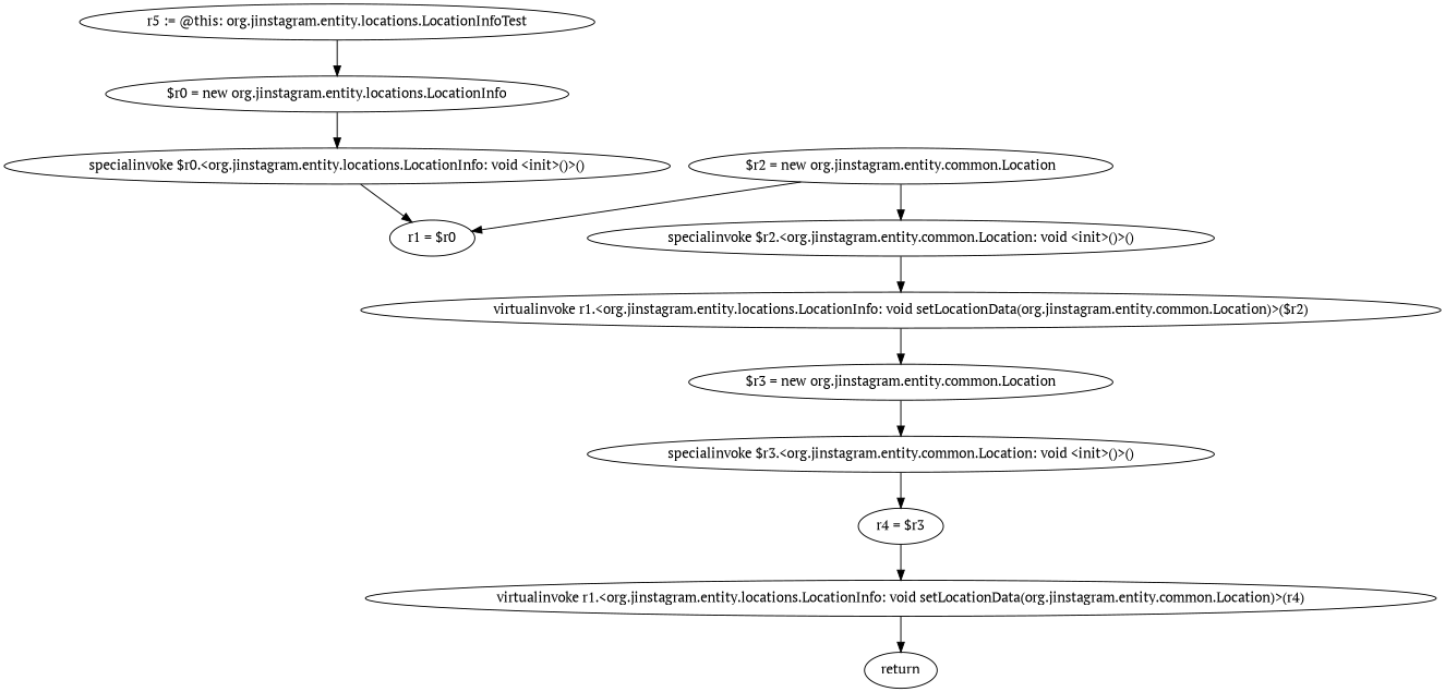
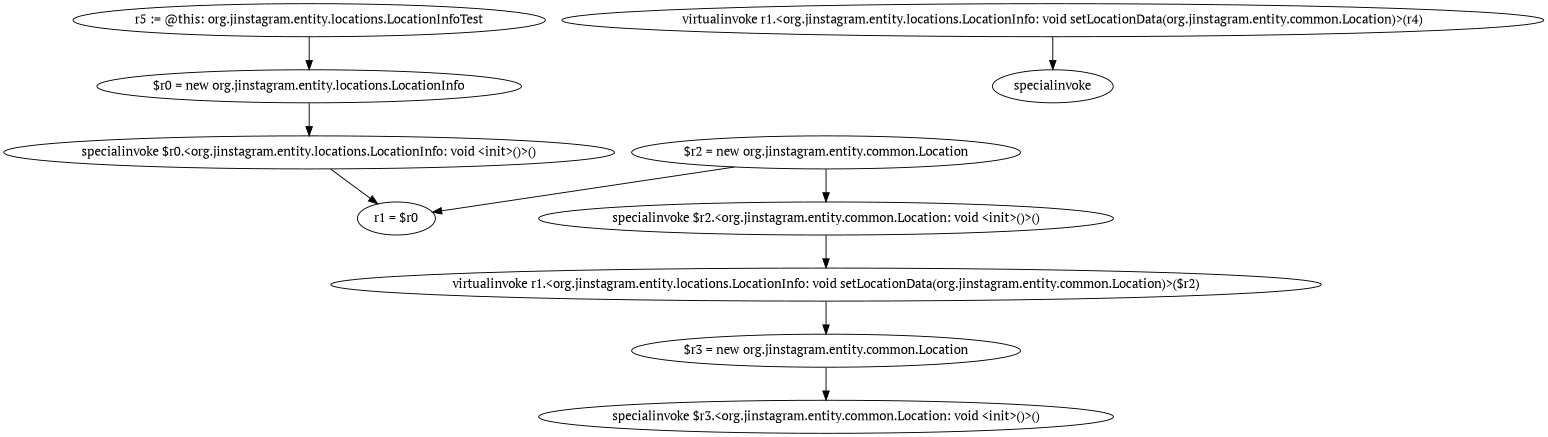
  digraph {
    fontname="PT Serif"
    node [fontname="PT Serif"]
    edge [fontname="PT Serif"]
    "r5 := @this: org.jinstagram.entity.locations.LocationInfoTest"
    "$r0 = new org.jinstagram.entity.locations.LocationInfo"
    "specialinvoke $r0.<org.jinstagram.entity.locations.LocationInfo: void <init>()>()"
    "r1 = $r0"
    "$r2 = new org.jinstagram.entity.common.Location"
    "specialinvoke $r2.<org.jinstagram.entity.common.Location: void <init>()>()"
    "virtualinvoke r1.<org.jinstagram.entity.locations.LocationInfo: void setLocationData(org.jinstagram.entity.common.Location)>($r2)"
    "$r3 = new org.jinstagram.entity.common.Location"
    "specialinvoke $r3.<org.jinstagram.entity.common.Location: void <init>()>()"
-   "r4 = $r3"
    "virtualinvoke r1.<org.jinstagram.entity.locations.LocationInfo: void setLocationData(org.jinstagram.entity.common.Location)>(r4)"
-   return
+   return [label=specialinvoke]
    "r5 := @this: org.jinstagram.entity.locations.LocationInfoTest" -> "$r0 = new org.jinstagram.entity.locations.LocationInfo"
    "$r0 = new org.jinstagram.entity.locations.LocationInfo" -> "specialinvoke $r0.<org.jinstagram.entity.locations.LocationInfo: void <init>()>()"
    "specialinvoke $r0.<org.jinstagram.entity.locations.LocationInfo: void <init>()>()" -> "r1 = $r0"
    "$r2 = new org.jinstagram.entity.common.Location" -> "r1 = $r0"
    "$r2 = new org.jinstagram.entity.common.Location" -> "specialinvoke $r2.<org.jinstagram.entity.common.Location: void <init>()>()"
    "specialinvoke $r2.<org.jinstagram.entity.common.Location: void <init>()>()" -> "virtualinvoke r1.<org.jinstagram.entity.locations.LocationInfo: void setLocationData(org.jinstagram.entity.common.Location)>($r2)"
    "virtualinvoke r1.<org.jinstagram.entity.locations.LocationInfo: void setLocationData(org.jinstagram.entity.common.Location)>($r2)" -> "$r3 = new org.jinstagram.entity.common.Location"
    "$r3 = new org.jinstagram.entity.common.Location" -> "specialinvoke $r3.<org.jinstagram.entity.common.Location: void <init>()>()"
-   "specialinvoke $r3.<org.jinstagram.entity.common.Location: void <init>()>()" -> "r4 = $r3"
-   "r4 = $r3" -> "virtualinvoke r1.<org.jinstagram.entity.locations.LocationInfo: void setLocationData(org.jinstagram.entity.common.Location)>(r4)"
    "virtualinvoke r1.<org.jinstagram.entity.locations.LocationInfo: void setLocationData(org.jinstagram.entity.common.Location)>(r4)" -> return
  }
